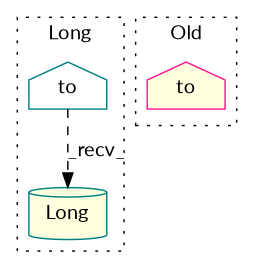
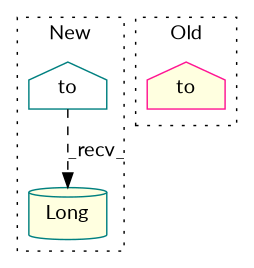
  digraph {
    fontname=Lato
    node [a=32 l="3,1" shape=house style=filled fillcolor=lightyellow color=teal fontname=Lato]
    n1 [l=6 label=Long s=656 shape=cylinder]
    n2 [label=to s="650,654" fillcolor=white]
    n3 [label=to s="512,523" color=deeppink]
    subgraph cluster_1 {
-     label=Long
+     label=New
      style=dotted
      n1
      n2
    }
    subgraph cluster_2 {
      label=Old
      style=dotted
      n3
    }
    n2 -> n1 [label=_recv_ style=dashed arrowhead=normal fontname=Lato]
  }
